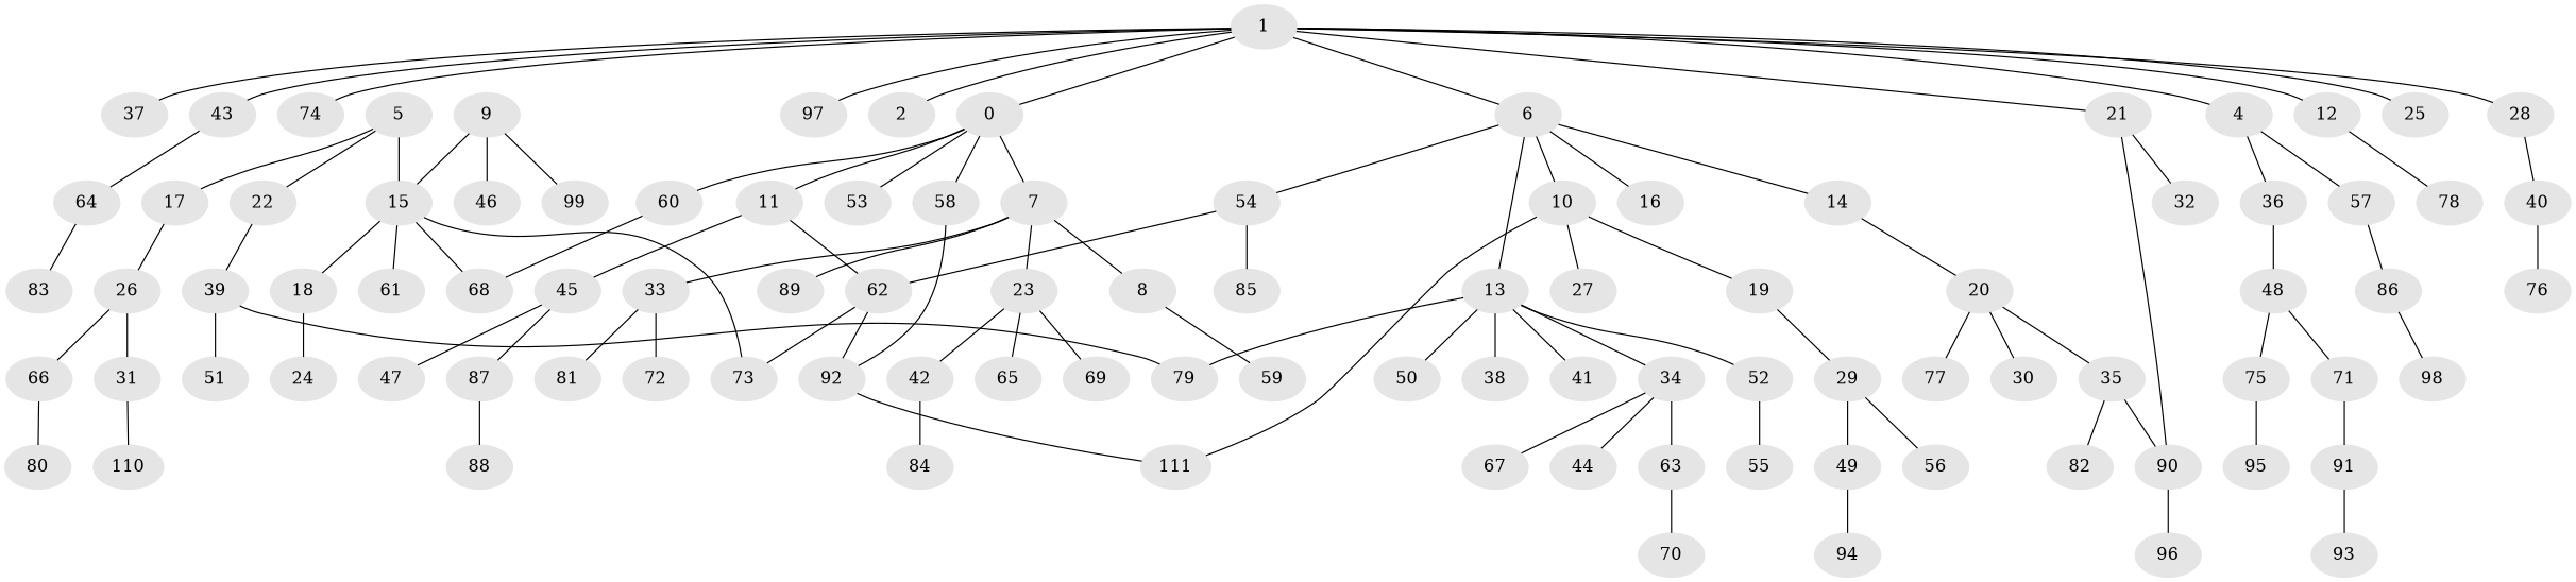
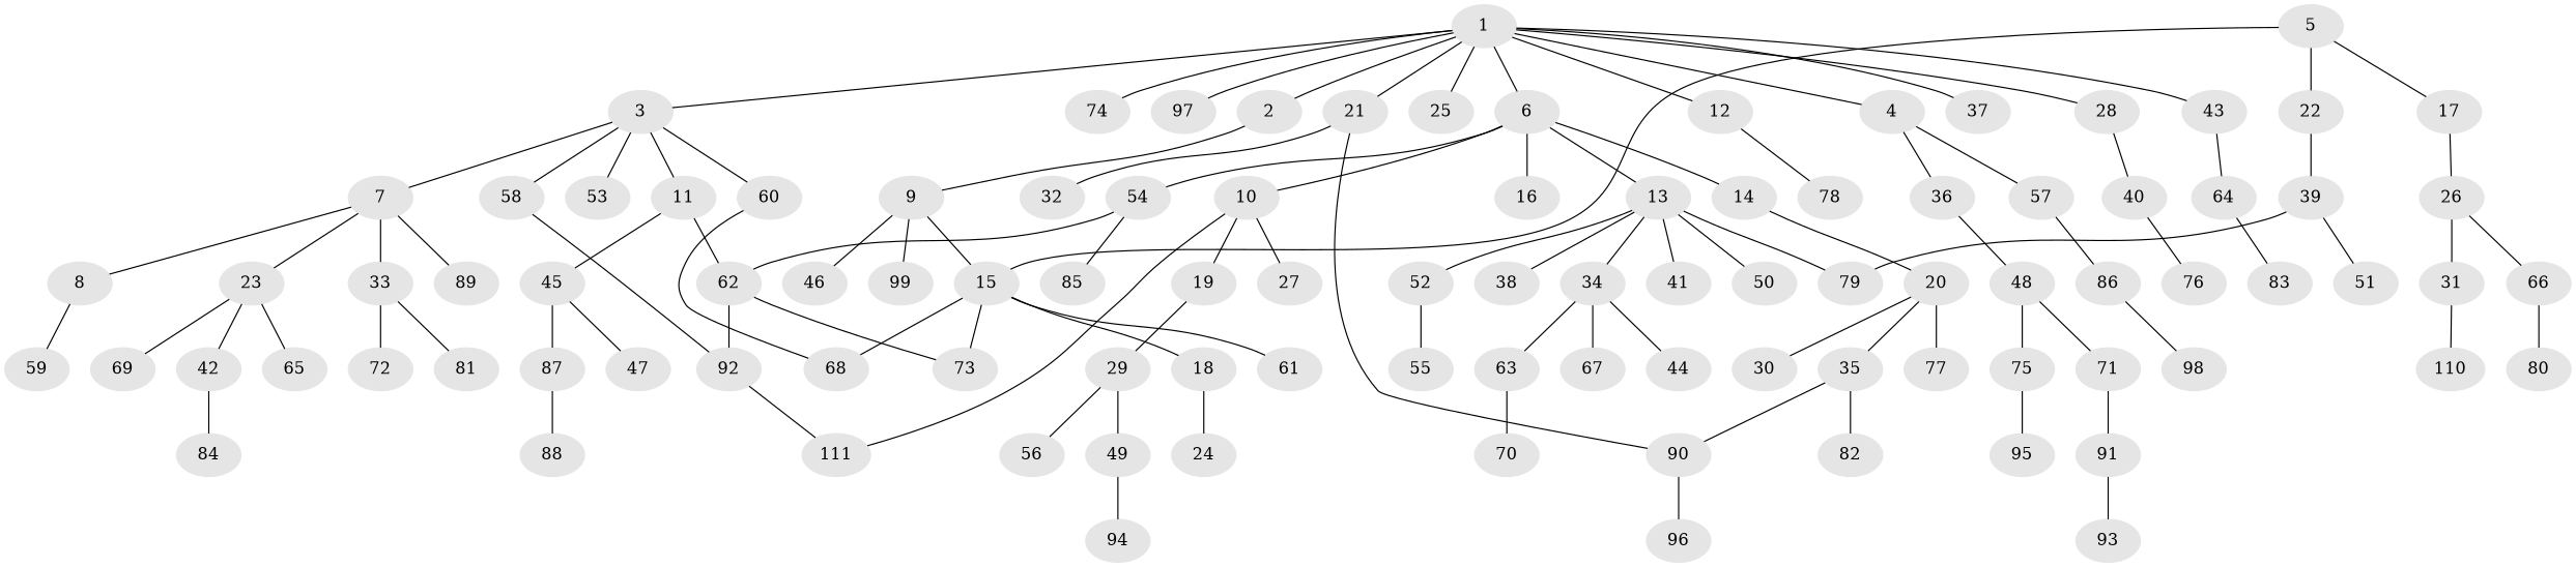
  graph {
    node [color=gray90 style=filled]
    1
    2
-   3 [label=0]
+   3
    4
    6
    12
    21
    25
    28
    37
    43
    74
    97
    9
    7
    11
    53
    58
    60
    36
    57
    5
    15
    17
    22
    10
    13
    14
    16
    54
    78
    32
    90
    40
    64
    46
    99
    8
    23
    33
    89
    45
    62
    92
    68
    48
    86
    18
    61
    73
    26
    39
    19
    27
    n55 [label=111]
    34
    38
    41
    50
    52
    79
    20
    85
    59
    42
    65
    69
    72
    81
    29
    47
    87
    44
    63
    67
    55
    30
    35
    77
    24
    31
    66
    49
    56
    82
    96
    51
    84
    n89 [label=110]
    80
    76
    94
    70
    71
    75
    83
    88
    91
    95
    98
    93
    1 -- 2
    1 -- 3
    1 -- 4
    1 -- 6
    1 -- 12
    1 -- 21
    1 -- 25
    1 -- 28
    1 -- 37
    1 -- 43
    1 -- 74
    1 -- 97
+   2 -- 9
    3 -- 7
    3 -- 11
    3 -- 53
    3 -- 58
    3 -- 60
    4 -- 36
    4 -- 57
    6 -- 10
    6 -- 13
    6 -- 14
    6 -- 16
    6 -- 54
    12 -- 78
    21 -- 32
    21 -- 90
    28 -- 40
    43 -- 64
    9 -- 15
    9 -- 46
    9 -- 99
    7 -- 8
    7 -- 23
    7 -- 33
    7 -- 89
    11 -- 45
    11 -- 62
    58 -- 92
    60 -- 68
    36 -- 48
    57 -- 86
    5 -- 15
    5 -- 17
    5 -- 22
    15 -- 68
    15 -- 18
    15 -- 61
    15 -- 73
    17 -- 26
    22 -- 39
    10 -- 19
    10 -- 27
    10 -- n55
    13 -- 34
    13 -- 38
    13 -- 41
    13 -- 50
    13 -- 52
    13 -- 79
    14 -- 20
    54 -- 62
    54 -- 85
    90 -- 96
    40 -- 76
    64 -- 83
    8 -- 59
    23 -- 42
    23 -- 65
    23 -- 69
    33 -- 72
    33 -- 81
    45 -- 47
    45 -- 87
    62 -- 92
    62 -- 73
    92 -- n55
    48 -- 71
    48 -- 75
    86 -- 98
    18 -- 24
    26 -- 31
    26 -- 66
    39 -- 79
    39 -- 51
    19 -- 29
    34 -- 44
    34 -- 63
    34 -- 67
    52 -- 55
    20 -- 30
    20 -- 35
    20 -- 77
    42 -- 84
    29 -- 49
    29 -- 56
    87 -- 88
    63 -- 70
    35 -- 90
    35 -- 82
    31 -- n89
    66 -- 80
    49 -- 94
    71 -- 91
    75 -- 95
    91 -- 93
  }
